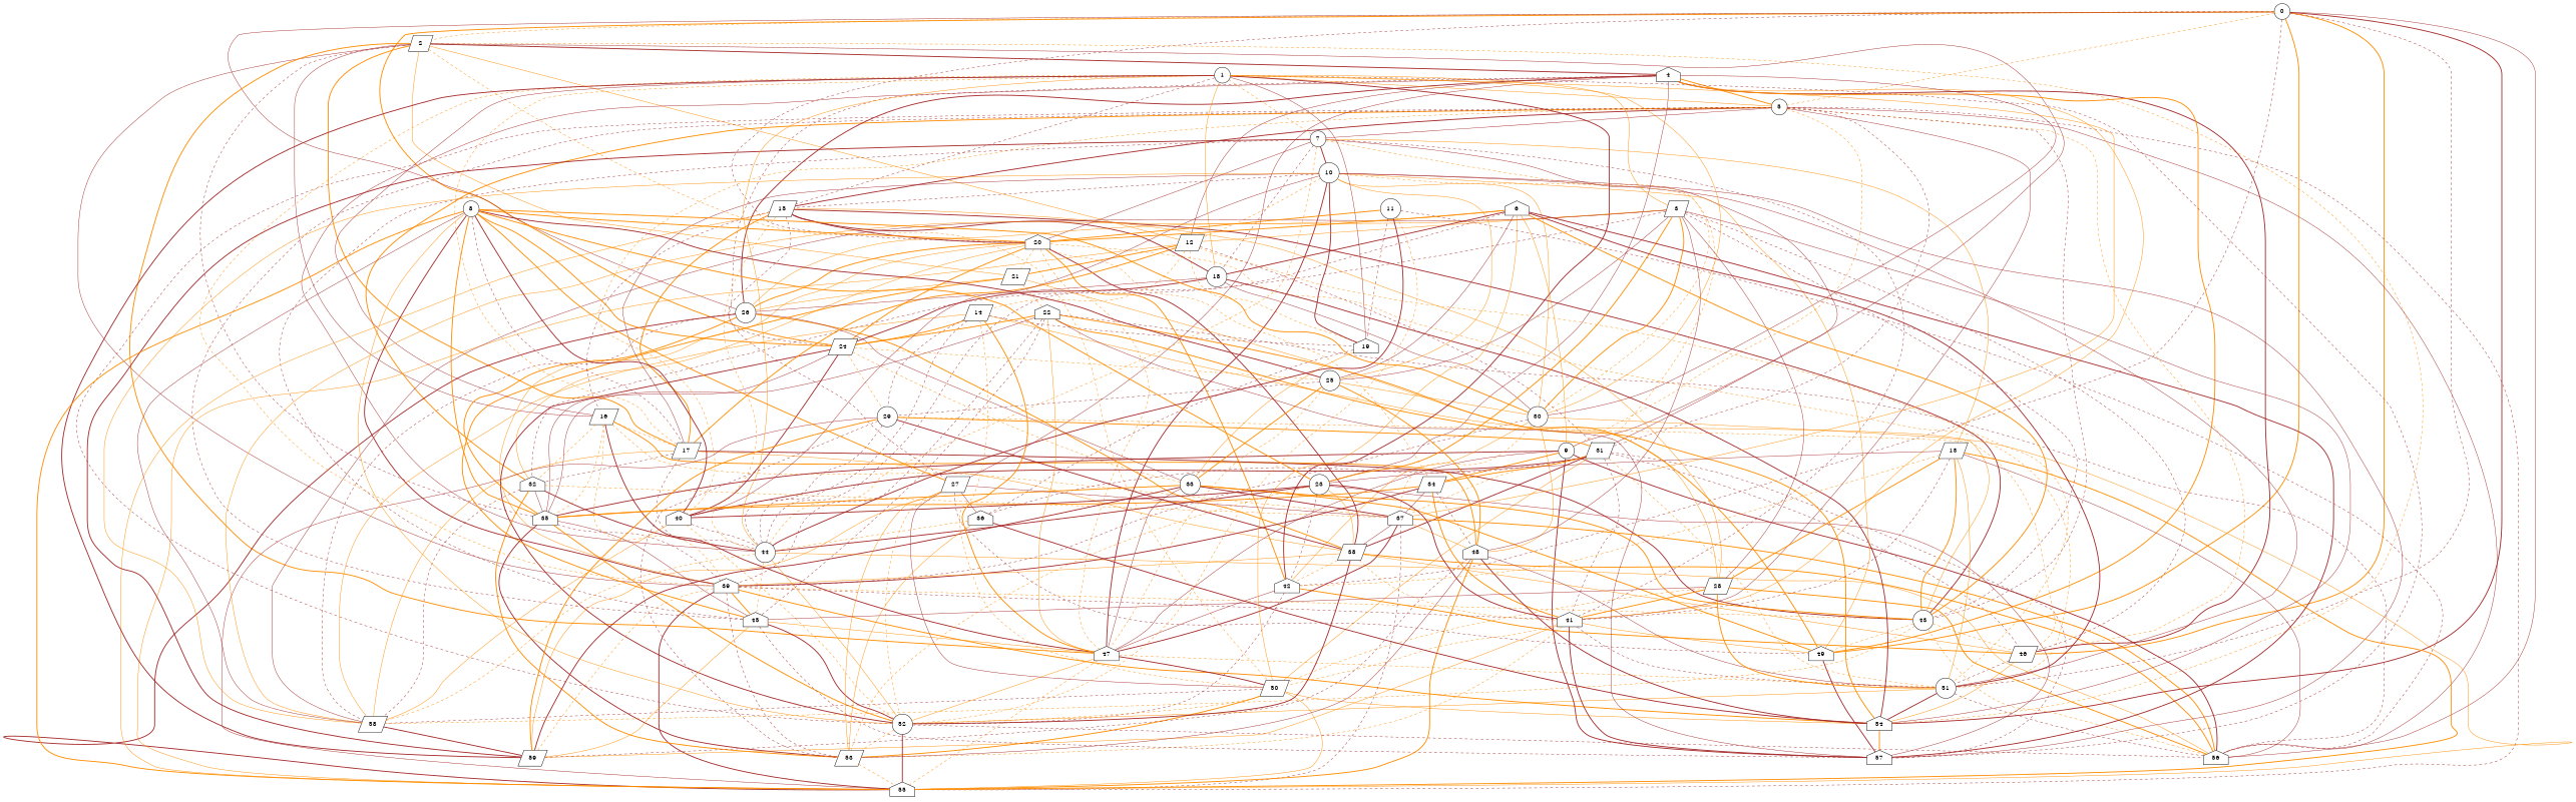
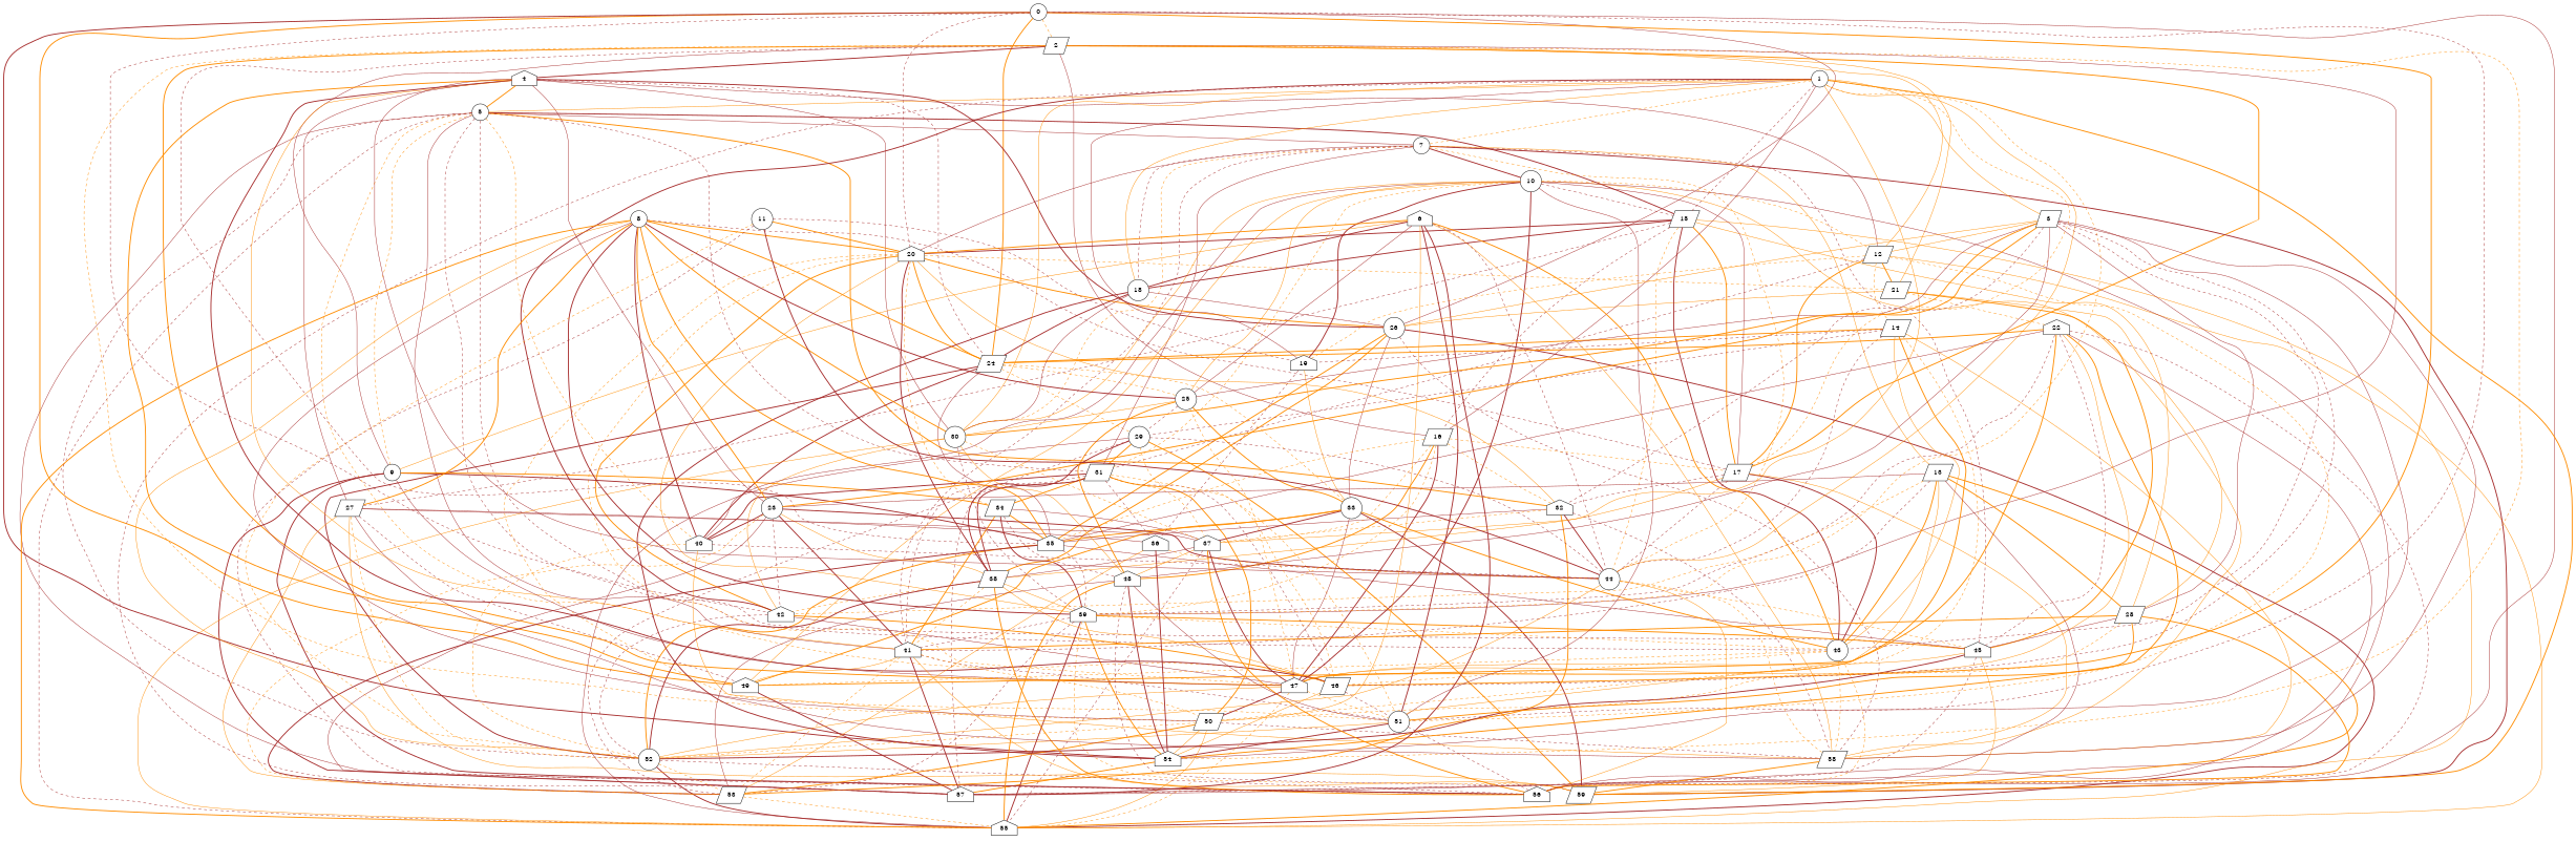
  strict graph {
    node [shape=house w=10]
    edge [color=darkorange style=dashed w=6]
    0 [shape=circle w=-12]
    2 [shape=parallelogram w=-14]
    5 [shape=circle w=-8]
    20 [w=15]
    24 [shape=parallelogram w=9]
    26 [shape=circle w=-11]
    42 [w=-15]
    46 [shape=parallelogram w=-14]
    49 [w=9]
    51 [shape=circle]
    54 [w=-16]
    56 [w=-13]
    16 [shape=parallelogram w=-13]
    17 [shape=parallelogram w=-12]
    39 [w=12]
    4 [w=-8]
    9 [shape=circle w=8]
    12 [shape=parallelogram w=-4]
    21 [shape=parallelogram w=7]
    35 [w=2]
    47
    50 [shape=parallelogram w=-9]
    7 [shape=circle w=-13]
    15 [shape=parallelogram w=-7]
    32 [w=3]
    43 [shape=circle w=13]
    41 [w=-14]
    31 [shape=parallelogram w=-12]
    40 [w=6]
    45 [w=6]
    52 [shape=circle w=7]
    55 [w=-2]
    34 [shape=parallelogram w=-2]
    38 [shape=parallelogram w=8]
    25 [shape=circle w=2]
    29 [shape=circle w=-13]
    33 [shape=circle w=-16]
    58 [shape=parallelogram w=13]
    57 [w=14]
    37 [w=-11]
    48 [w=-7]
    44 [shape=circle w=8]
    59 [shape=parallelogram w=15]
    53 [shape=parallelogram w=-7]
    30 [shape=circle]
    23 [shape=circle w=-14]
    27 [shape=parallelogram w=-15]
    19 [w=-7]
    14 [shape=parallelogram w=12]
    28 [shape=parallelogram w=5]
    22 [w=4]
    18 [shape=circle w=6]
    10 [shape=circle w=-4]
    13 [shape=parallelogram w=6]
    36 [w=-15]
    1 [shape=circle w=2]
    3 [shape=parallelogram]
    6 [w=-12]
    8 [shape=circle]
    11 [shape=circle w=14]
    0 -- 2 [w=-16]
-   0 -- 5
    0 -- 20 [color=brown w=8]
    0 -- 24 [style=bold w=-5]
    0 -- 26 [color=brown style=solid w=11]
    0 -- 42 [color=brown w=-12]
    0 -- 46 [style=bold w=-4]
    0 -- 49 [style=bold w=-5]
    0 -- 51 [color=brown w=-10]
    0 -- 54 [color=brown style=bold w=12]
    0 -- 56 [color=brown style=solid w=-7]
    2 -- 54
    2 -- 16 [color=brown style=solid w=-16]
    2 -- 17 [style=bold w=5]
    2 -- 39 [color=brown style=solid w=-16]
    2 -- 4 [color=brown style=bold w=13]
    2 -- 9 [color=brown style=solid w=-16]
    2 -- 12 [style=solid w=9]
    2 -- 21 [style=solid w=7]
    2 -- 35 [color=brown w=14]
    2 -- 47 [style=bold w=-5]
    2 -- 50 [w=-2]
    5 -- 46 [w=-11]
    5 -- 56 [color=brown style=solid w=9]
    5 -- 9 [w=12]
    5 -- 7 [color=brown style=solid w=-9]
    5 -- 15 [color=brown style=bold w=7]
    5 -- 32 [style=bold w=9]
    5 -- 43 [color=brown w=8]
    5 -- 41 [color=brown style=solid w=-4]
    5 -- 31 [color=brown w=-12]
    5 -- 40 [w=14]
    5 -- 45 [color=brown w=8]
    5 -- 52 [color=brown w=-15]
    5 -- 55 [color=brown w=5]
    20 -- 24 [style=bold w=9]
    20 -- 26 [style=bold w=3]
    20 -- 42 [style=bold w=-2]
    20 -- 51 [w=-11]
    20 -- 39 [style=solid w=13]
    20 -- 21 [w=-14]
    20 -- 47 [w=11]
    20 -- 32 [style=solid w=-4]
    20 -- 34 [w=-9]
    20 -- 38 [color=brown style=bold w=12]
    24 -- 35 [color=brown style=solid w=-9]
    24 -- 40 [color=brown style=bold w=-10]
    24 -- 52 [color=brown style=bold w=-7]
    24 -- 25 [w=-5]
    24 -- 29 [w=-10]
    24 -- 33 [w=14]
    26 -- 35 [style=bold w=-3]
    26 -- 55 [color=brown style=bold w=13]
    26 -- 38 [style=bold w=11]
    26 -- 33 [color=brown style=solid w=10]
    26 -- 58 [color=brown w=-7]
    42 -- 46 [style=bold w=13]
    42 -- 47 [color=brown style=solid w=-10]
    42 -- 52 [color=brown w=13]
    46 -- 51 [color=brown w=4]
    46 -- 54 [style=solid w=-15]
    49 -- 57 [color=brown style=bold w=13]
    51 -- 54 [color=brown style=bold w=-9]
    51 -- 56 [color=brown w=-4]
    51 -- 52 [style=solid]
    54 -- 57 [style=bold w=-15]
    16 -- 17 [w=8]
    16 -- 39 [w=13]
    16 -- 35 [w=-5]
    16 -- 47 [color=brown style=bold w=-13]
    16 -- 32 [w=16]
    16 -- 37 [w=-15]
    16 -- 48 [style=bold w=11]
    17 -- 32 [color=brown]
    17 -- 43 [color=brown style=bold w=12]
    17 -- 38 [style=solid w=3]
    17 -- 58 [style=solid w=16]
    17 -- 44 [color=brown w=9]
    39 -- 54 [style=bold w=-7]
    39 -- 43 [w=12]
    39 -- 41 [color=brown w=-6]
    39 -- 45 [style=bold w=-5]
    39 -- 55 [color=brown style=bold w=-10]
    39 -- 59 [w=-3]
    39 -- 53 [color=brown w=11]
    4 -- 5 [style=bold w=16]
    4 -- 24 [color=brown w=3]
    4 -- 26 [color=brown style=bold w=3]
    4 -- 46 [color=brown style=bold w=11]
    4 -- 49 [style=bold w=7]
    4 -- 12 [color=brown style=solid w=3]
    4 -- 41 [style=solid w=-13]
    4 -- 44 [color=brown style=solid w=8]
    4 -- 30 [color=brown style=solid w=-11]
    4 -- 23 [color=brown style=solid w=-6]
    4 -- 27 [color=brown style=solid w=2]
    9 -- 56 [color=brown style=bold w=8]
    9 -- 35 [color=brown style=bold w=-3]
    9 -- 47 [color=brown style=solid w=-5]
    9 -- 34 [style=bold w=-11]
    9 -- 57 [color=brown style=bold w=16]
    12 -- 51 [w=10]
    12 -- 17 [style=bold w=10]
    12 -- 21 [style=bold w=15]
    12 -- 31 [color=brown w=11]
    12 -- 55 [style=solid w=-6]
    12 -- 19 [w=-12]
    12 -- 14 [w=16]
    21 -- 26 [style=solid w=-8]
    21 -- 45 [style=bold w=-9]
    21 -- 28 [style=solid w=2]
    21 -- 22 [w=-6]
    35 -- 39 [color=brown w=3]
    35 -- 45 [color=brown style=solid w=14]
    35 -- 52 [style=bold w=-7]
    35 -- 53 [color=brown style=bold w=-5]
    47 -- 51 [w=-13]
    47 -- 50 [color=brown style=bold w=-4]
    47 -- 52 [style=solid w=-9]
    47 -- 55 [w=4]
    50 -- 54 [style=solid w=13]
    50 -- 52 [w=-14]
    50 -- 55 [style=solid w=-6]
    50 -- 58 [color=brown w=11]
    50 -- 53 [style=bold w=-15]
    7 -- 20 [color=brown style=solid w=13]
    7 -- 41 [color=brown w=-6]
    7 -- 31 [color=brown style=solid w=15]
    7 -- 45 [color=brown w=-4]
    7 -- 44 [w=15]
    7 -- 59 [color=brown style=bold w=-8]
    7 -- 30 [w=-3]
    7 -- 18 [color=brown w=-6]
    7 -- 10 [color=brown style=bold w=12]
    7 -- 13 [style=solid w=4]
    15 -- 20 [color=brown style=bold w=-16]
    15 -- 16 [color=brown w=-5]
    15 -- 17 [style=bold w=-11]
    15 -- 43 [color=brown style=bold]
    15 -- 55 [style=solid w=12]
    15 -- 44 [w=-5]
    15 -- 27 [color=brown w=3]
    15 -- 28 [style=solid w=-16]
    15 -- 18 [color=brown style=bold w=2]
    32 -- 35 [color=brown style=solid w=-16]
    32 -- 58 [color=brown w=16]
    32 -- 37 [w=13]
    32 -- 44 [color=brown style=bold w=-12]
    32 -- 53 [style=bold w=-3]
    43 -- 46 [w=-7]
    43 -- 49 [w=10]
    43 -- 56
    43 -- 58 [w=-4]
    41 -- 49 [style=solid w=-4]
    41 -- 51 [color=brown w=-5]
    41 -- 50 [w=12]
    41 -- 57 [color=brown style=bold w=8]
    41 -- 59 [style=solid w=-13]
    41 -- 53 [w=-10]
    31 -- 46 [color=brown w=9]
    31 -- 51 [w=15]
-   31 -- 50 [style=solid w=-12]
+   31 -- 50 [style=bold w=-12]
    31 -- 41 [color=brown w=15]
    31 -- 40 [color=brown style=bold w=-14]
    31 -- 34 [style=bold w=-2]
    31 -- 38 [color=brown style=bold w=-10]
    31 -- 57 [color=brown w=-12]
    31 -- 37 [w=-4]
    31 -- 36 [color=brown w=10]
    40 -- 52 [w=-15]
    40 -- 58 [style=solid]
    40 -- 44 [color=brown w=-13]
    45 -- 47 [style=solid w=-16]
    45 -- 52 [color=brown style=bold w=-8]
    45 -- 57 [color=brown w=-9]
    45 -- 59 [style=solid w=-2]
    52 -- 56 [color=brown w=4]
    52 -- 55 [color=brown style=bold w=12]
    52 -- 53 [w=13]
    34 -- 39 [color=brown style=bold w=10]
    34 -- 35 [style=bold w=-13]
    34 -- 41 [style=bold w=3]
    34 -- 37 [color=brown style=solid w=3]
    34 -- 48 [color=brown w=-5]
    38 -- 42 [w=10]
    38 -- 46 [style=solid w=4]
    38 -- 56 [style=bold w=9]
    38 -- 39 [style=solid w=5]
    38 -- 41 [w=-3]
    38 -- 52 [color=brown style=bold w=7]
    25 -- 47 [w=4]
    25 -- 29 [color=brown w=10]
    25 -- 33 [style=bold w=8]
    25 -- 48 [style=bold w=-4]
    25 -- 30 [style=solid]
    29 -- 46 [w=14]
    29 -- 31 [style=bold w=-11]
    29 -- 55 [color=brown style=solid w=-15]
    29 -- 38 [color=brown style=bold w=11]
    29 -- 44 [color=brown]
    29 -- 59 [style=bold w=-7]
    29 -- 53 [color=brown w=3]
    33 -- 49 [style=bold w=-3]
    33 -- 35 [style=bold w=4]
    33 -- 47 [color=brown style=solid w=-13]
    33 -- 43 [style=bold w=-16]
    33 -- 37 [color=brown style=bold w=-7]
    33 -- 59 [color=brown style=bold w=-10]
-   58 -- 59 [color=brown style=bold w=-16]
+   58 -- 59 [style=bold w=-16]
    37 -- 56 [style=bold w=7]
    37 -- 47 [color=brown style=bold w=12]
    37 -- 55 [color=brown w=3]
    37 -- 38 [color=brown style=solid w=-14]
    37 -- 48 [style=solid w=5]
    48 -- 51 [color=brown style=solid w=-4]
    48 -- 54 [color=brown style=bold w=-14]
    48 -- 55 [style=bold w=-2]
    48 -- 59 [color=brown w=15]
    48 -- 53 [color=brown style=solid w=-7]
    44 -- 56 [style=solid w=-12]
    44 -- 45 [w=8]
    44 -- 52 [style=solid w=16]
    44 -- 58 [w=-4]
    53 -- 55 [w=12]
    30 -- 42 [style=solid w=-13]
    30 -- 39 [color=brown w=-16]
    30 -- 55 [style=solid w=7]
    30 -- 37 [w=-8]
    30 -- 48 [style=solid w=3]
    23 -- 42 [color=brown w=-11]
    23 -- 41 [color=brown style=bold w=12]
    23 -- 40 [color=brown style=bold w=8]
    23 -- 38 [style=solid w=-8]
    23 -- 57 [color=brown style=solid]
    23 -- 44 [color=brown style=bold w=-16]
    23 -- 53 [w=14]
    27 -- 49 [color=brown w=15]
    27 -- 50 [color=brown style=solid w=5]
    27 -- 52 [w=11]
    27 -- 37 [color=brown style=solid w=-13]
    27 -- 59 [style=solid w=-15]
    27 -- 53 [style=solid w=-5]
    27 -- 36 [color=brown style=solid w=8]
    19 -- 33 [style=solid w=8]
    19 -- 36 [color=brown w=-3]
    14 -- 24 [style=bold w=-12]
    14 -- 47 [style=bold w=7]
    14 -- 50 [w=-8]
    14 -- 43 [style=solid w=-9]
    14 -- 29 [color=brown w=14]
    14 -- 58 [style=solid w=-6]
    14 -- 44 [color=brown w=16]
    14 -- 19 [color=brown w=-16]
    28 -- 51 [style=bold w=7]
    28 -- 56 [style=bold w=-6]
    28 -- 50 [w=9]
    28 -- 41 [style=bold w=-2]
    28 -- 45 [color=brown style=solid w=-11]
    22 -- 24 [style=bold w=-16]
    22 -- 49 [style=bold w=-12]
    22 -- 54 [style=bold w=9]
    22 -- 56 [color=brown w=-10]
    22 -- 39 [color=brown w=-7]
    22 -- 35 [color=brown style=solid w=8]
    22 -- 47 [style=solid w=-3]
    22 -- 45 [color=brown w=5]
    22 -- 57 [color=brown style=solid w=4]
    18 -- 24 [color=brown style=bold w=13]
    18 -- 26 [color=brown style=solid w=-5]
    18 -- 54 [color=brown style=bold w=10]
    18 -- 30 [color=brown style=solid w=16]
    10 -- 49 [style=solid w=8]
    10 -- 51 [color=brown style=solid w=12]
    10 -- 17 [color=brown style=solid w=4]
    10 -- 12 [w=-15]
    10 -- 47 [color=brown style=bold w=5]
    10 -- 15 [color=brown w=12]
    10 -- 31 [w=7]
    10 -- 40 [color=brown style=solid w=-10]
    10 -- 25 [style=solid]
    10 -- 58 [style=solid]
    10 -- 57 [color=brown style=solid w=8]
    10 -- 30 [style=solid w=9]
    10 -- 19 [color=brown style=bold w=-7]
    13 -- 42 [w=13]
    13 -- 51 [style=solid w=5]
    13 -- 56 [color=brown style=solid w=-7]
    13 -- 43 [style=bold w=13]
    13 -- 41 [color=brown w=12]
    13 -- 55 [style=bold w=12]
    13 -- 23 [color=brown style=solid w=-15]
    13 -- 28 [style=bold w=-13]
    36 -- 54 [color=brown style=bold w=15]
    36 -- 44 [w=4]
    36 -- 53 [style=solid w=-6]
    1 -- 5 [style=solid w=2]
    1 -- 42 [color=brown style=bold w=13]
    1 -- 16 [color=brown style=solid w=-3]
    1 -- 17 [w=-13]
    1 -- 39 [w=10]
    1 -- 7 [w=-12]
    1 -- 15 [color=brown]
    1 -- 57 [color=brown w=15]
    1 -- 37 [style=solid w=5]
    1 -- 44 [style=solid w=8]
-   1 -- 59 [color=brown style=bold w=-4]
+   1 -- 59 [style=bold w=-4]
    1 -- 30 [style=solid w=13]
    1 -- 19 [color=brown style=solid w=5]
    1 -- 18 [style=solid w=10]
    1 -- 3 [style=solid w=16]
    3 -- 26 [style=solid w=-6]
    3 -- 46 [color=brown w=-5]
    3 -- 54 [color=brown style=solid w=-9]
    3 -- 12 [style=solid w=11]
    3 -- 32 [color=brown]
    3 -- 43 [color=brown w=-13]
    3 -- 25 [color=brown style=solid]
    3 -- 58 [color=brown style=solid w=15]
    3 -- 48 [color=brown style=solid w=3]
    3 -- 30 [style=bold w=4]
    3 -- 23 [style=bold w=9]
    3 -- 28 [color=brown style=solid w=-6]
    6 -- 20 [style=bold]
    6 -- 51 [color=brown style=bold w=14]
    6 -- 9 [style=solid w=12]
    6 -- 50 [style=solid w=14]
    6 -- 43 [style=bold w=8]
    6 -- 25 [color=brown style=solid w=16]
    6 -- 58 [style=solid w=7]
    6 -- 57 [color=brown style=bold w=-14]
    6 -- 44 [color=brown w=-2]
    6 -- 18 [color=brown style=bold w=3]
    8 -- 20 [style=bold w=-4]
    8 -- 24 [style=bold w=2]
    8 -- 17 [color=brown w=4]
    8 -- 39 [color=brown style=bold w=-8]
    8 -- 35 [style=bold w=-15]
    8 -- 40 [color=brown style=bold w=11]
    8 -- 52 [style=solid w=-5]
    8 -- 55 [style=bold w=-10]
    8 -- 25 [color=brown style=bold w=16]
    8 -- 58 [color=brown style=solid w=-12]
    8 -- 30 [style=bold w=4]
    8 -- 23 [style=bold w=-13]
    8 -- 27 [style=bold w=-10]
    11 -- 20 [style=bold w=16]
    11 -- 56 [color=brown w=-12]
    11 -- 52 [w=-12]
    11 -- 44 [color=brown style=bold]
    11 -- 19 [color=brown w=-7]
  }
